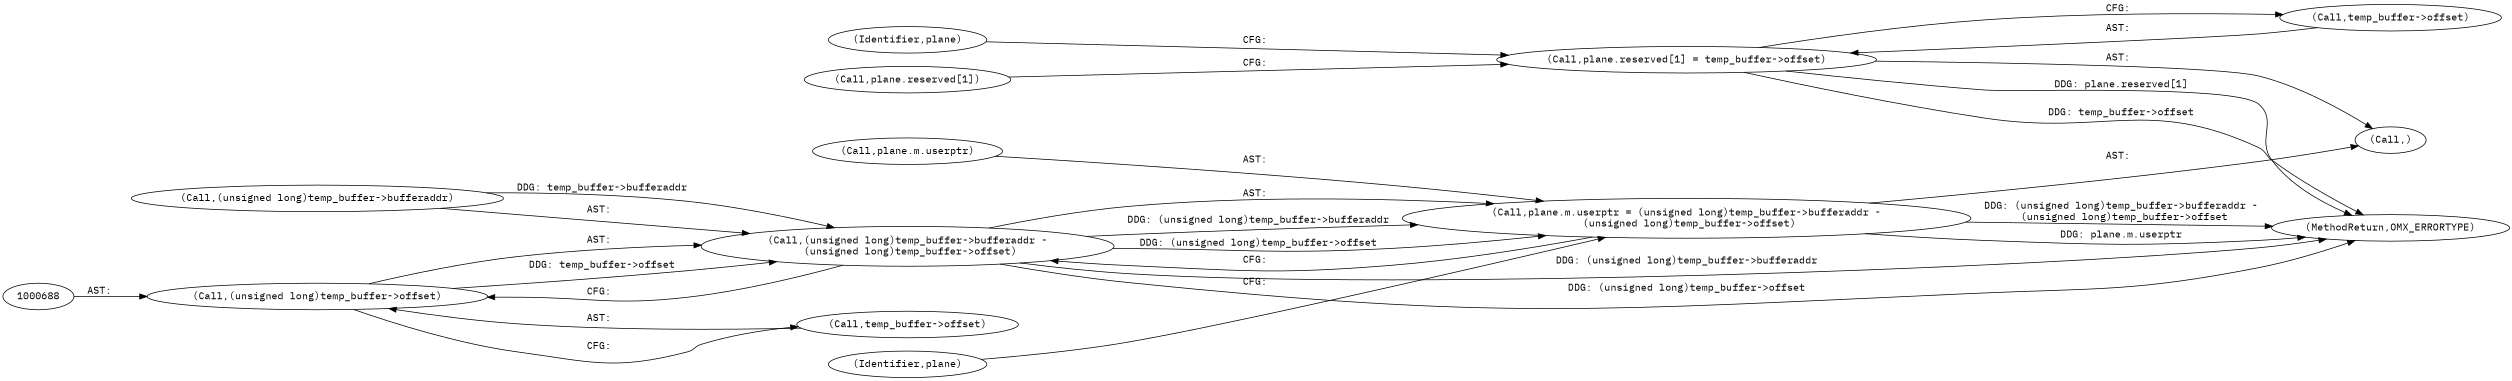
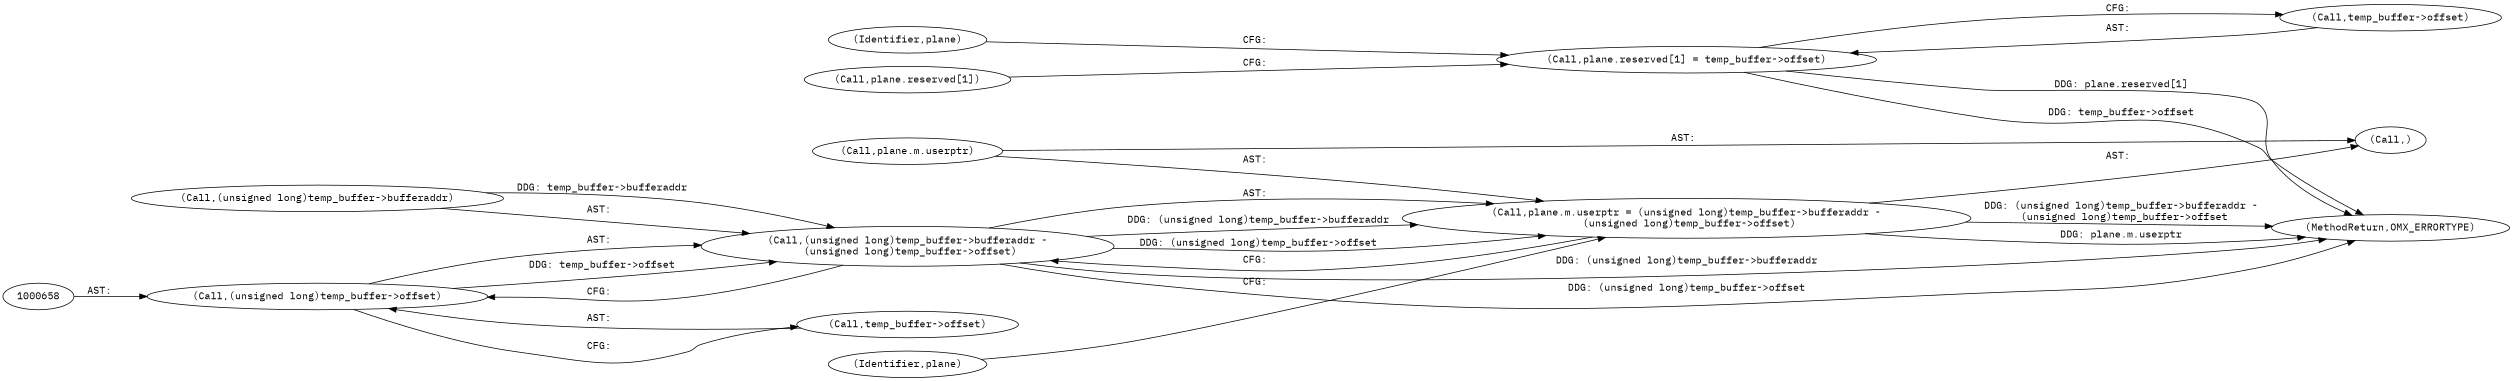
  digraph {
    fontname="IBM Plex Mono"
    rankdir=LR
    node [fontname="IBM Plex Mono"]
    edge [fontname="IBM Plex Mono"]
    n1 [label="(Call,(unsigned long)temp_buffer->offset)"]
    n2 [label="(Call,(unsigned long)temp_buffer->bufferaddr -\n (unsigned long)temp_buffer->offset)"]
    n3 [label="(Call,temp_buffer->offset)"]
    n4 [label="(Call,plane.m.userptr = (unsigned long)temp_buffer->bufferaddr -\n (unsigned long)temp_buffer->offset)"]
    n5 [label="(MethodReturn,OMX_ERRORTYPE)"]
    n6 [label="(Call,plane.reserved[1] = temp_buffer->offset)"]
    n7 [label="(Call,)"]
    n8 [label="(Call,temp_buffer->offset)"]
    n9 [label="(Call,plane.reserved[1])"]
    n10 [label="(Call,(unsigned long)temp_buffer->bufferaddr)"]
    n11 [label="(Identifier,plane)"]
    n12 [label="(Identifier,plane)"]
    n13 [label="(Call,plane.m.userptr)"]
-   1000688
+   1000688 [label=1000658]
    n1 -> n2 [label="AST: "]
    n1 -> n2 [label="DDG: temp_buffer->offset"]
    n1 -> n3 [label="CFG: "]
    n2 -> n1 [label="CFG: "]
    n2 -> n4 [label="AST: "]
    n2 -> n4 [label="DDG: (unsigned long)temp_buffer->bufferaddr"]
    n2 -> n4 [label="DDG: (unsigned long)temp_buffer->offset"]
    n2 -> n5 [label="DDG: (unsigned long)temp_buffer->bufferaddr"]
    n2 -> n5 [label="DDG: (unsigned long)temp_buffer->offset"]
    n3 -> n1 [label="AST: "]
    n4 -> n2 [label="CFG: "]
    n4 -> n5 [label="DDG: (unsigned long)temp_buffer->bufferaddr -\n (unsigned long)temp_buffer->offset"]
    n4 -> n5 [label="DDG: plane.m.userptr"]
    n4 -> n7 [label="AST: "]
    n6 -> n5 [label="DDG: plane.reserved[1]"]
    n6 -> n5 [label="DDG: temp_buffer->offset"]
-   n6 -> n7 [label="AST: "]
+   n13 -> n7 [label="AST: "]
    n6 -> n8 [label="CFG: "]
    n8 -> n6 [label="AST: "]
    n9 -> n6 [label="CFG: "]
    n10 -> n2 [label="AST: "]
    n10 -> n2 [label="DDG: temp_buffer->bufferaddr"]
    n11 -> n4 [label="CFG: "]
    n12 -> n6 [label="CFG: "]
    n13 -> n4 [label="AST: "]
    1000688 -> n1 [label="AST: "]
  }
